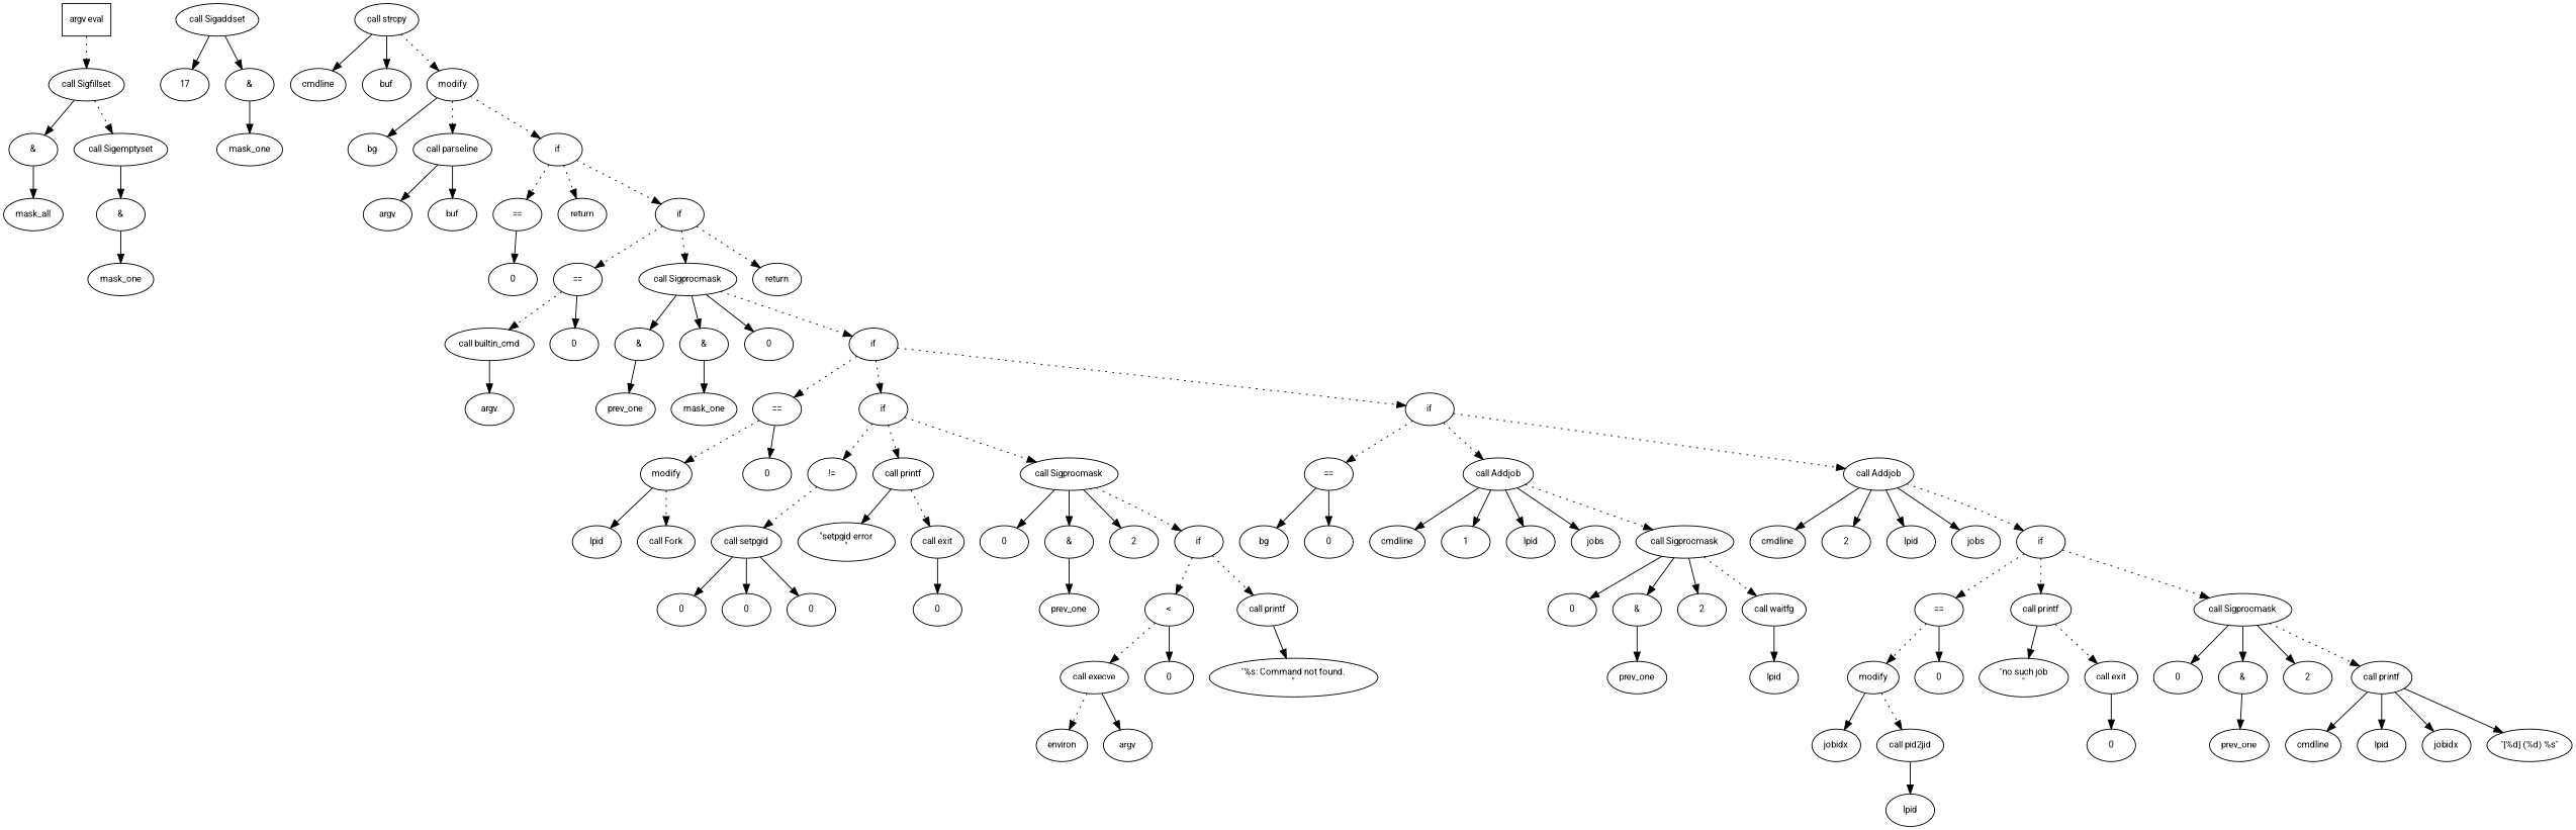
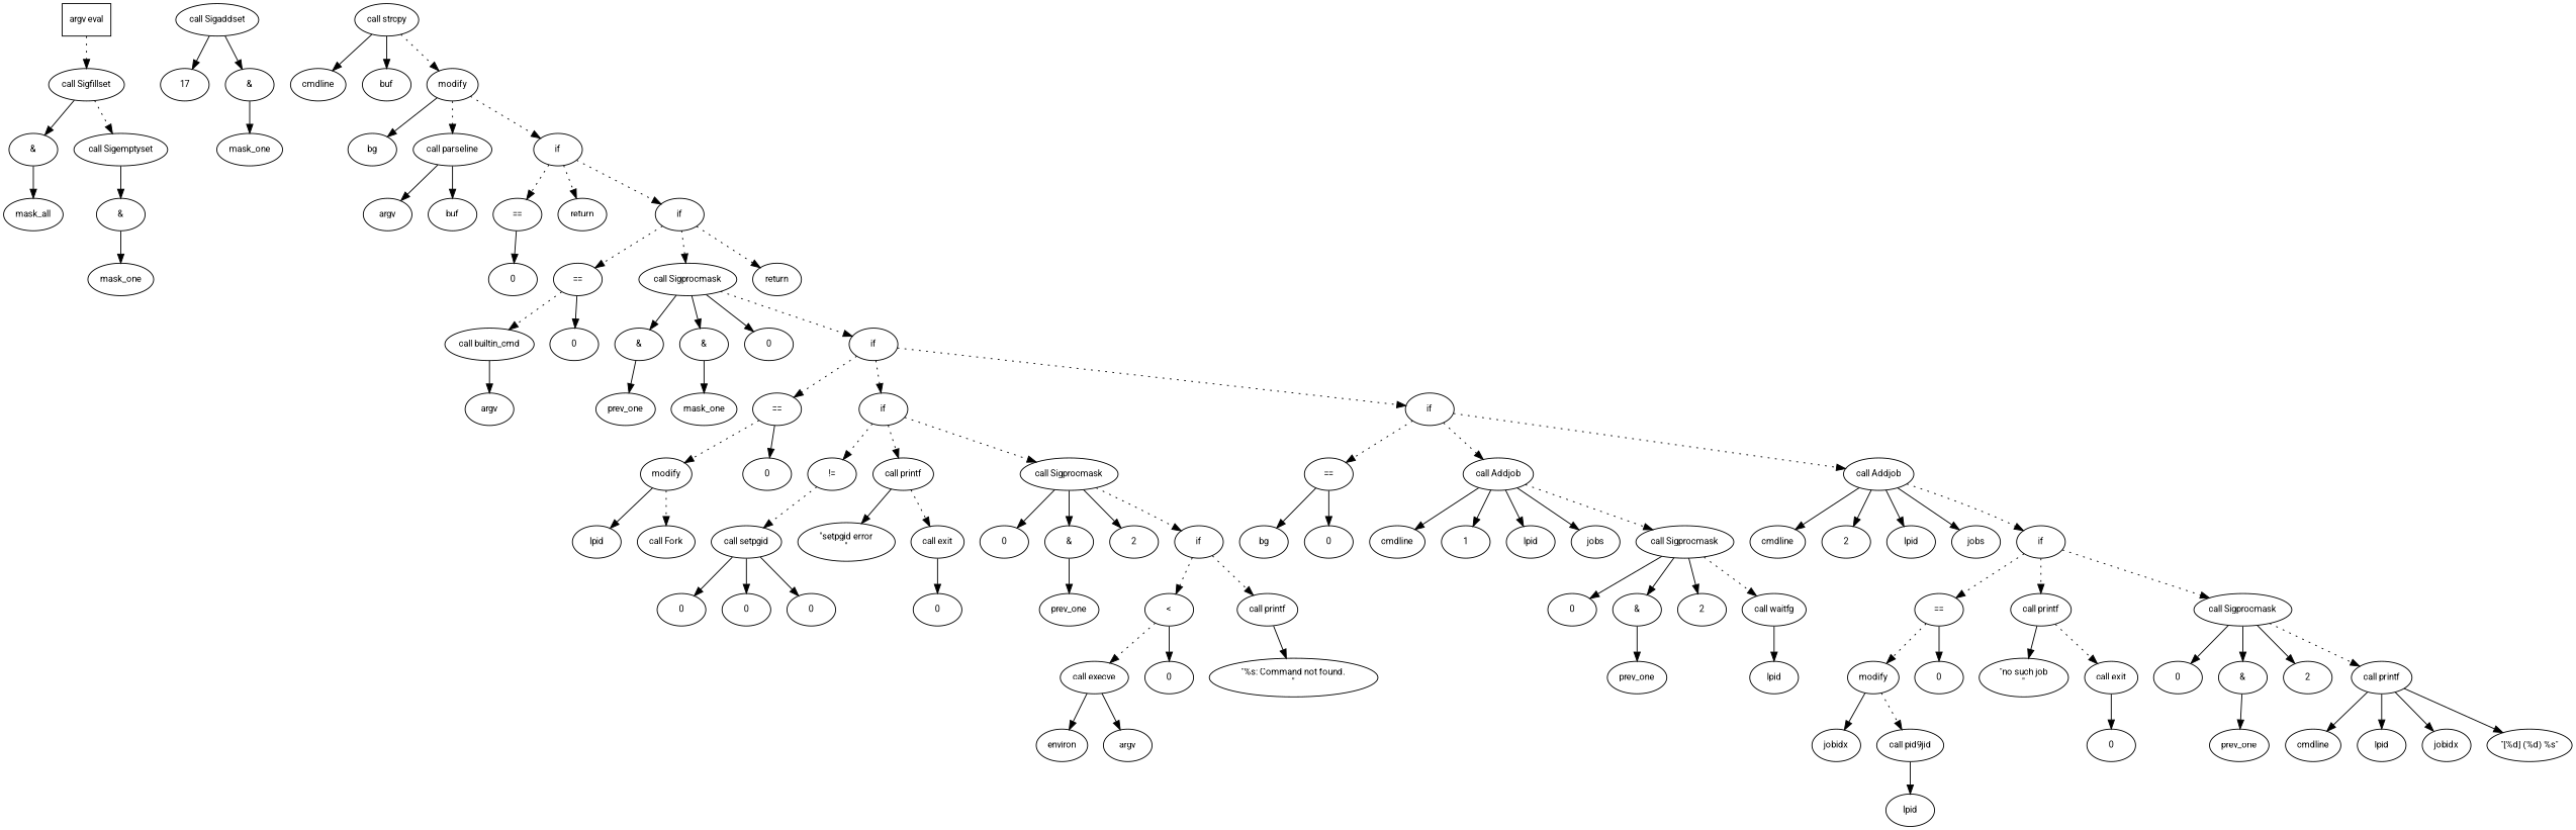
  digraph {
    fontname=Roboto
    fontsize=10
    node [fontname=Roboto fontsize=10 shape=ellipse]
    edge [fontname=Roboto fontsize=10]
    n1 [label="argv eval" shape=box]
    n2 [label="call Sigfillset"]
    n3 [label="&"]
    n4 [label="call Sigemptyset"]
    n5 [label=mask_all]
    n6 [label="&"]
    n7 [label=mask_one]
    n8 [label="call Sigaddset"]
    n9 [label=17]
    n10 [label="&"]
    n11 [label=mask_one]
    n12 [label="call strcpy"]
    n13 [label=cmdline]
    n14 [label=buf]
    n15 [label=modify]
    n16 [label=bg]
    n17 [label="call parseline"]
    n18 [label=if]
    n19 [label=argv]
    n20 [label=buf]
    n21 [label="=="]
    n22 [label=return]
    n23 [label=if]
    n24 [label=0]
    n25 [label="=="]
    n26 [label="call Sigprocmask"]
    n27 [label=return]
    n28 [label="call builtin_cmd"]
    n29 [label=0]
    n30 [label="&"]
    n31 [label="&"]
    n32 [label=0]
    n33 [label=if]
    n34 [label=argv]
    n35 [label=prev_one]
    n36 [label=mask_one]
    n37 [label="=="]
    n38 [label=if]
    n39 [label=if]
    n40 [label=modify]
    n41 [label=0]
    n42 [label="!="]
    n43 [label="call printf"]
    n44 [label="call Sigprocmask"]
    n45 [label="=="]
    n46 [label="call Addjob"]
    n47 [label="call Addjob"]
    n48 [label=lpid]
    n49 [label="call Fork"]
    n50 [label="call setpgid"]
    n51 [label="\"setpgid error\n\""]
    n52 [label="call exit"]
    n53 [label=0]
    n54 [label="&"]
    n55 [label=2]
    n56 [label=if]
    n57 [label=0]
    n58 [label=0]
    n59 [label=0]
    n60 [label=0]
    n61 [label=prev_one]
    n62 [label="<"]
    n63 [label="call printf"]
    n64 [label="call execve"]
    n65 [label=0]
    n66 [label="\"%s: Command not found.\n\""]
    n67 [label=environ]
    n68 [label=argv]
    n69 [label=bg]
    n70 [label=0]
    n71 [label=cmdline]
    n72 [label=1]
    n73 [label=lpid]
    n74 [label=jobs]
    n75 [label="call Sigprocmask"]
    n76 [label=cmdline]
    n77 [label=2]
    n78 [label=lpid]
    n79 [label=jobs]
    n80 [label=if]
    n81 [label=0]
    n82 [label="&"]
    n83 [label=2]
    n84 [label="call waitfg"]
    n85 [label=prev_one]
    n86 [label=lpid]
    n87 [label="=="]
    n88 [label="call printf"]
    n89 [label="call Sigprocmask"]
    n90 [label=modify]
    n91 [label=0]
    n92 [label="\"no such job\n\""]
    n93 [label="call exit"]
    n94 [label=0]
    n95 [label="&"]
    n96 [label=2]
    n97 [label="call printf"]
    n98 [label=jobidx]
-   n99 [label="call pid2jid"]
+   n99 [label="call pid9jid"]
    n100 [label=lpid]
    n101 [label=0]
    n102 [label=prev_one]
    n103 [label=cmdline]
    n104 [label=lpid]
    n105 [label=jobidx]
    n106 [label="\"[%d] (%d) %s\""]
    n1 -> n2 [style=dotted]
    n2 -> n3
    n2 -> n4 [style=dotted]
    n3 -> n5
    n4 -> n6
    n6 -> n7
    n8 -> n9
    n8 -> n10
    n10 -> n11
    n12 -> n13
    n12 -> n14
    n12 -> n15 [style=dotted]
    n15 -> n16
    n15 -> n17 [style=dotted]
    n15 -> n18 [style=dotted]
    n17 -> n19
    n17 -> n20
    n18 -> n21 [style=dotted]
    n18 -> n22 [style=dotted]
    n18 -> n23 [style=dotted]
    n21 -> n24
    n23 -> n25 [style=dotted]
    n23 -> n26 [style=dotted]
    n23 -> n27 [style=dotted]
    n25 -> n28 [style=dotted]
    n25 -> n29
    n26 -> n30
    n26 -> n31
    n26 -> n32
    n26 -> n33 [style=dotted]
    n28 -> n34
    n30 -> n35
    n31 -> n36
    n33 -> n37 [style=dotted]
    n33 -> n38 [style=dotted]
    n33 -> n39 [style=dotted]
    n37 -> n40 [style=dotted]
    n37 -> n41
    n38 -> n42 [style=dotted]
    n38 -> n43 [style=dotted]
    n38 -> n44 [style=dotted]
    n39 -> n45 [style=dotted]
    n39 -> n46 [style=dotted]
    n39 -> n47 [style=dotted]
    n40 -> n48
    n40 -> n49 [style=dotted]
    n42 -> n50 [style=dotted]
    n43 -> n51
    n43 -> n52 [style=dotted]
    n44 -> n53
    n44 -> n54
    n44 -> n55
    n44 -> n56 [style=dotted]
    n45 -> n69
    n45 -> n70
    n46 -> n71
    n46 -> n72
    n46 -> n73
    n46 -> n74
    n46 -> n75 [style=dotted]
    n47 -> n76
    n47 -> n77
    n47 -> n78
    n47 -> n79
    n47 -> n80 [style=dotted]
    n50 -> n57
    n50 -> n58
    n50 -> n59
    n52 -> n60
    n54 -> n61
    n56 -> n62 [style=dotted]
    n56 -> n63 [style=dotted]
    n62 -> n64 [style=dotted]
    n62 -> n65
    n63 -> n66
-   n64 -> n67 [style=dotted]
+   n64 -> n67
    n64 -> n68
    n75 -> n81
    n75 -> n82
    n75 -> n83
    n75 -> n84 [style=dotted]
    n80 -> n87 [style=dotted]
    n80 -> n88 [style=dotted]
    n80 -> n89 [style=dotted]
    n82 -> n85
    n84 -> n86
    n87 -> n90 [style=dotted]
    n87 -> n91
    n88 -> n92
    n88 -> n93 [style=dotted]
    n89 -> n94
    n89 -> n95
    n89 -> n96
    n89 -> n97 [style=dotted]
    n90 -> n98
    n90 -> n99 [style=dotted]
    n93 -> n101
    n95 -> n102
    n97 -> n103
    n97 -> n104
    n97 -> n105
    n97 -> n106
    n99 -> n100
  }
